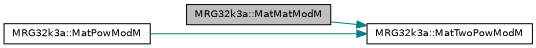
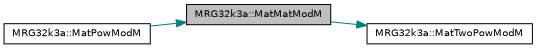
  digraph {
    rankdir=RL
    node [color=black fillcolor=white fontname=Helvetica fontsize=10 shape=record style=filled]
    edge [color=teal dir=back fontname=Helvetica fontsize=10 labelfontname=Helvetica labelfontsize=10 style=solid]
    n1 [fillcolor=grey75 fontcolor=black height=0.2 label="MRG32k3a::MatMatModM" width=0.4]
    n2 [height=0.2 label="MRG32k3a::MatPowModM" width=0.4]
    n3 [height=0.2 label="MRG32k3a::MatTwoPowModM" width=0.4]
-   n3 -> n2
+   n1 -> n2
    n3 -> n1
  }
